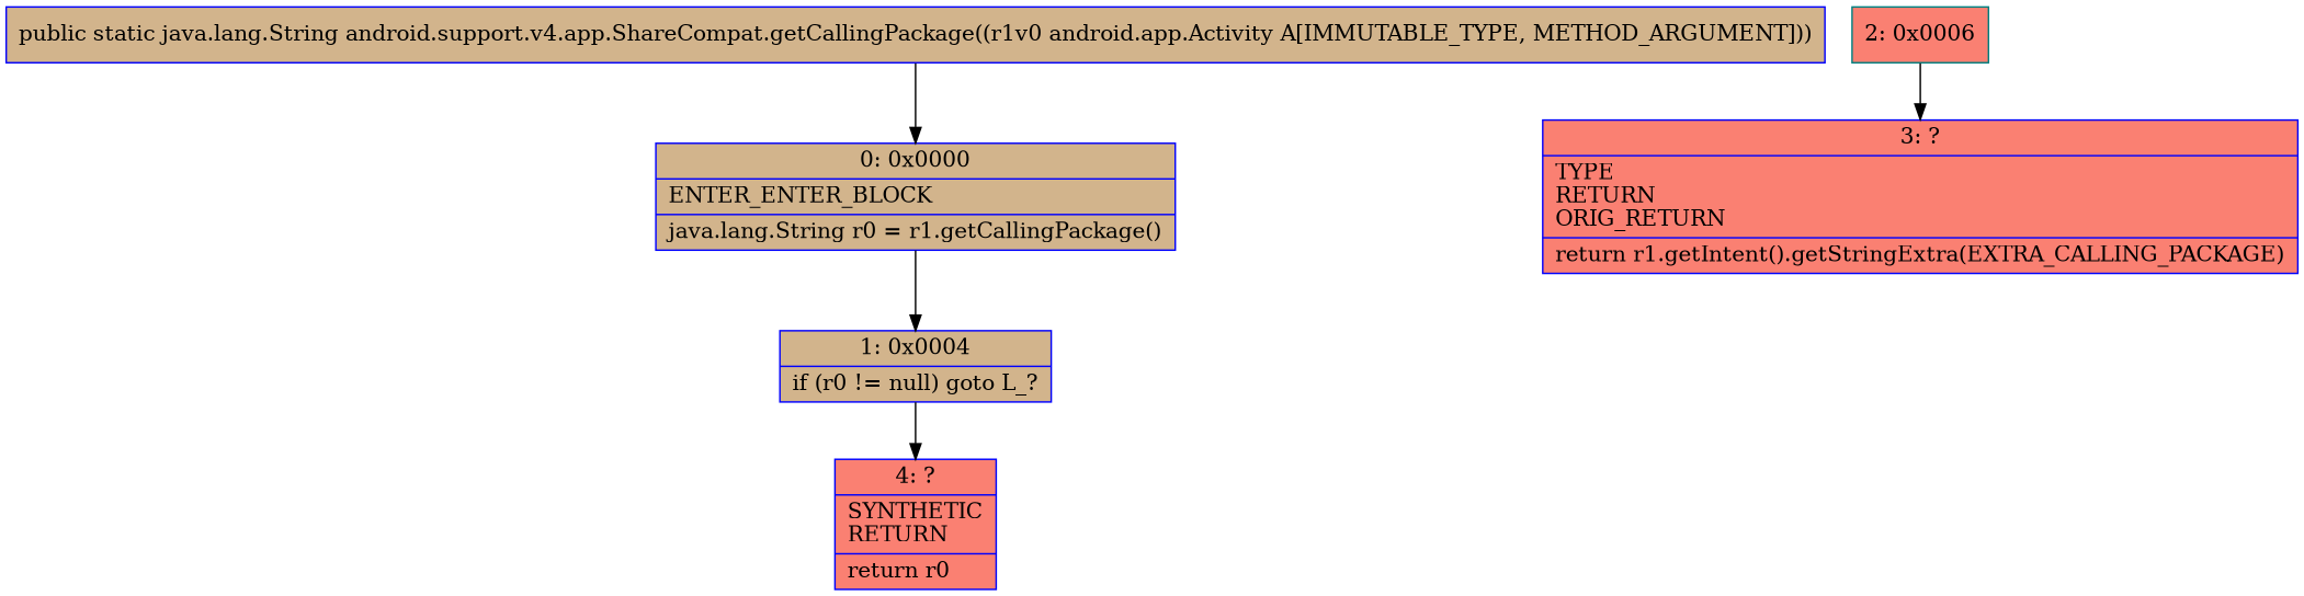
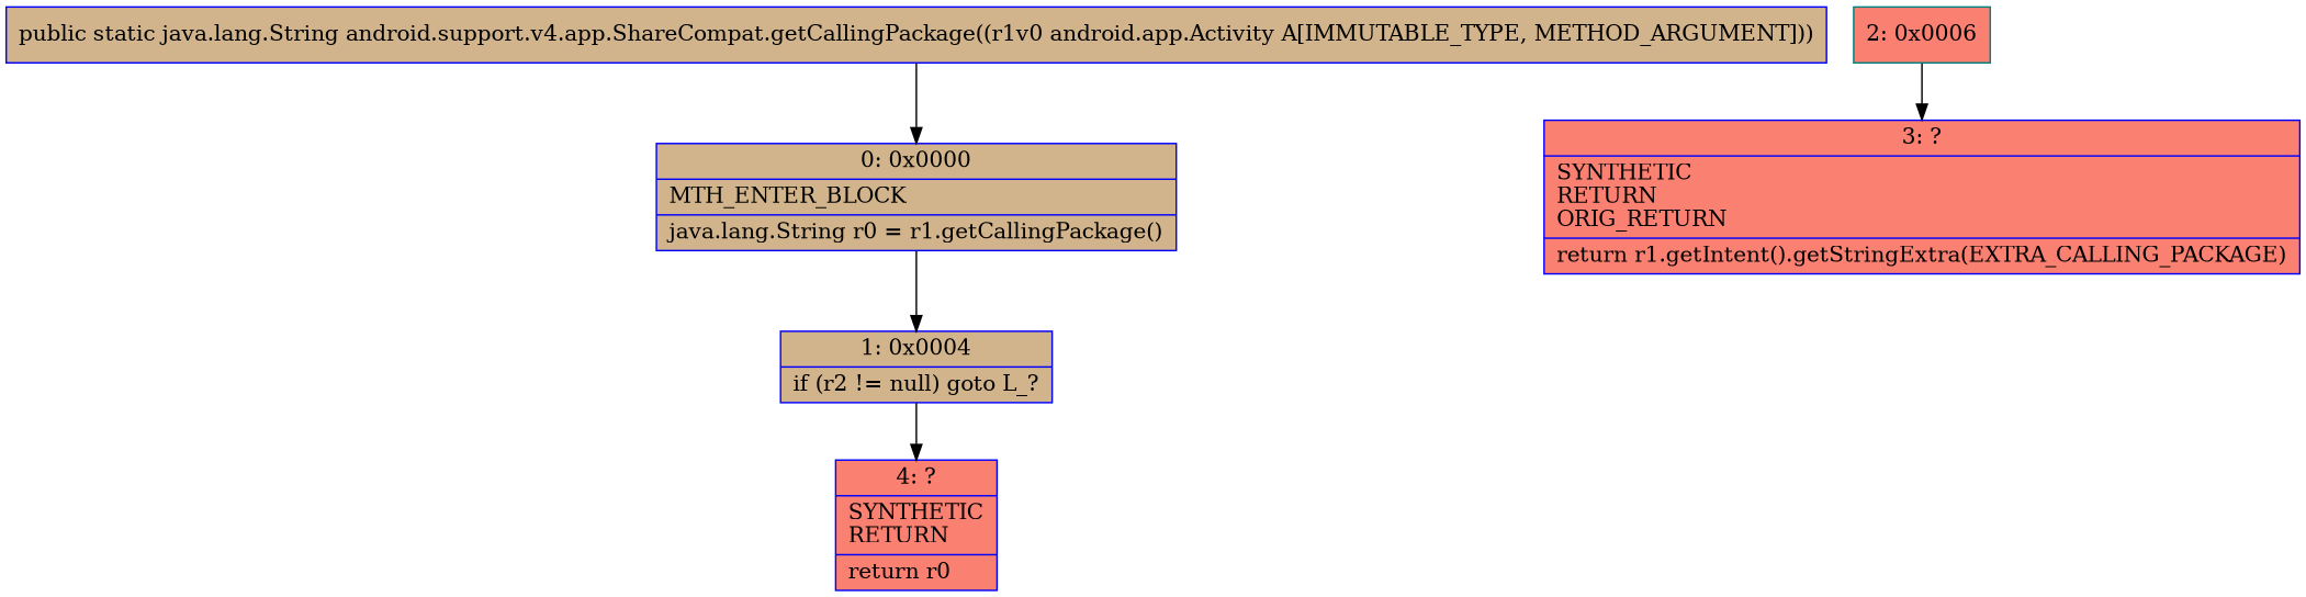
  digraph {
    node [color=blue fillcolor=tan shape=record style=filled]
-   n1 [label="{0\:\ 0x0000|ENTER_ENTER_BLOCK\l|java.lang.String r0 = r1.getCallingPackage()\l}"]
-   n2 [label="{1\:\ 0x0004|if (r0 != null) goto L_?\l}"]
+   n1 [label="{0\:\ 0x0000|MTH_ENTER_BLOCK\l|java.lang.String r0 = r1.getCallingPackage()\l}"]
+   n2 [label="{1\:\ 0x0004|if (r2 != null) goto L_?\l}"]
    n3 [fillcolor=salmon label="{4\:\ ?|SYNTHETIC\lRETURN\l|return r0\l}"]
    n4 [color=teal fillcolor=salmon label="{2\:\ 0x0006}"]
-   n5 [fillcolor=salmon label="{3\:\ ?|TYPE\lRETURN\lORIG_RETURN\l|return r1.getIntent().getStringExtra(EXTRA_CALLING_PACKAGE)\l}"]
+   n5 [fillcolor=salmon label="{3\:\ ?|SYNTHETIC\lRETURN\lORIG_RETURN\l|return r1.getIntent().getStringExtra(EXTRA_CALLING_PACKAGE)\l}"]
    n6 [label="{public static java.lang.String android.support.v4.app.ShareCompat.getCallingPackage((r1v0 android.app.Activity A[IMMUTABLE_TYPE, METHOD_ARGUMENT])) }"]
    n1 -> n2
    n2 -> n3
    n4 -> n5
    n6 -> n1
  }
